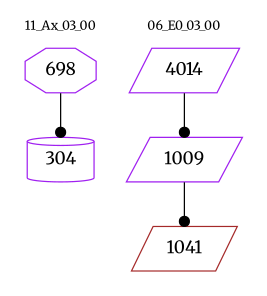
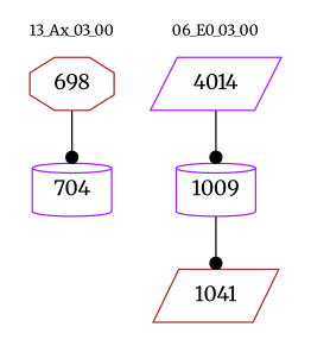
  digraph {
    fontname=Merriweather
    node [color=purple fontname=Merriweather shape=cylinder]
    edge [arrowhead=dot color=black fontname=Merriweather]
-   n1 [label=698 shape=octagon]
-   n2 [label=304]
+   n1 [color=brown label=698 shape=octagon]
+   n2 [label=704]
    n3 [label=4014 shape=parallelogram]
-   n4 [label=1009 shape=parallelogram]
+   n4 [label=1009]
    n5 [color=brown label=1041 shape=parallelogram]
    subgraph cluster_1 {
      color=white
      fontsize=10
-     label="11_Ax_03_00"
+     label="13_Ax_03_00"
      n1
      n2
    }
    subgraph cluster_2 {
      color=white
      fontsize=10
      label="06_E0_03_00"
      n3
      n4
      n5
    }
    n1 -> n2
    n3 -> n4
    n4 -> n5
  }
